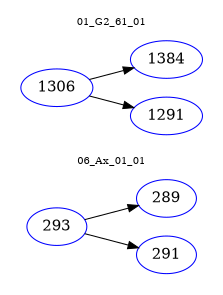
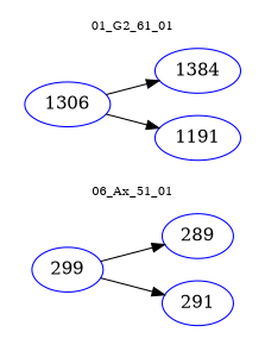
  digraph {
    rankdir=LR
    node [color=blue]
    edge [color=black]
-   n1 [label=293]
+   n1 [label=299]
    n2 [label=291]
    n3 [label=289]
    n4 [label=1306]
-   n5 [label=1291]
+   n5 [label=1191]
    n6 [label=1384]
    subgraph cluster_1 {
      color=white
      fontsize=10
-     label="06_Ax_01_01"
+     label="06_Ax_51_01"
      n1
      n2
      n3
    }
    subgraph cluster_2 {
      color=white
      fontsize=10
      label="01_G2_61_01"
      n4
      n5
      n6
    }
    n1 -> n2
    n1 -> n3
    n4 -> n5
    n4 -> n6
  }
